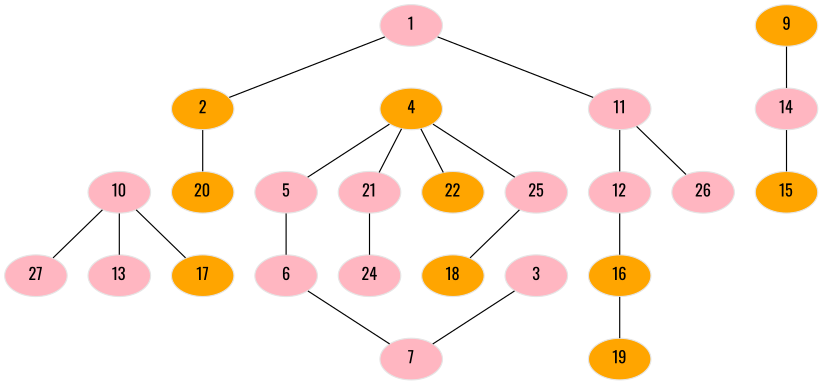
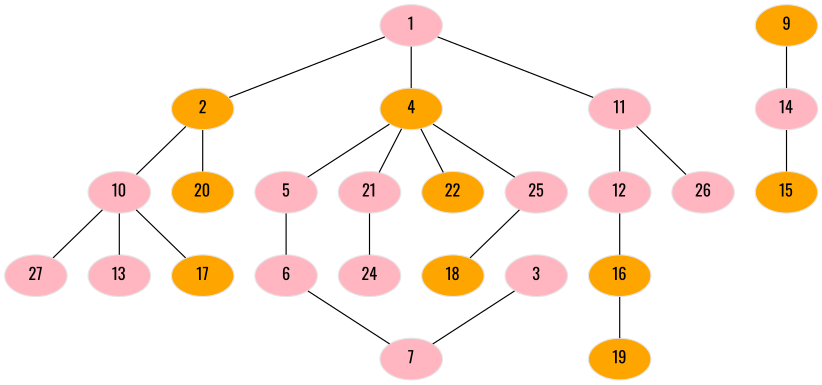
  graph {
    fontname=Oswald
    node [color=gray90 fillcolor=lightpink fontname=Oswald style=filled]
    edge [fontname=Oswald weight=1.0]
    2 [fillcolor=orange]
    1
    4 [fillcolor=orange]
    11
    10
    20 [fillcolor=orange]
    5
    21
    22 [fillcolor=orange]
    25
    12
    26
    3
    7
    n15 [label=27]
    13
    17 [fillcolor=orange]
    6
    24
    18 [fillcolor=orange]
    9 [fillcolor=orange]
    14
    15 [fillcolor=orange]
    16 [fillcolor=orange]
    19 [fillcolor=orange]
+   2 -- 10
    2 -- 20
    1 -- 2
+   1 -- 4 [weight=3.0]
    1 -- 11
    4 -- 5
    4 -- 21
    4 -- 22
    4 -- 25
    11 -- 12
    11 -- 26
    10 -- n15
    10 -- 13
    10 -- 17
    5 -- 6
    21 -- 24
    25 -- 18
    12 -- 16
    3 -- 7
    6 -- 7
    9 -- 14
    14 -- 15
    16 -- 19
  }
